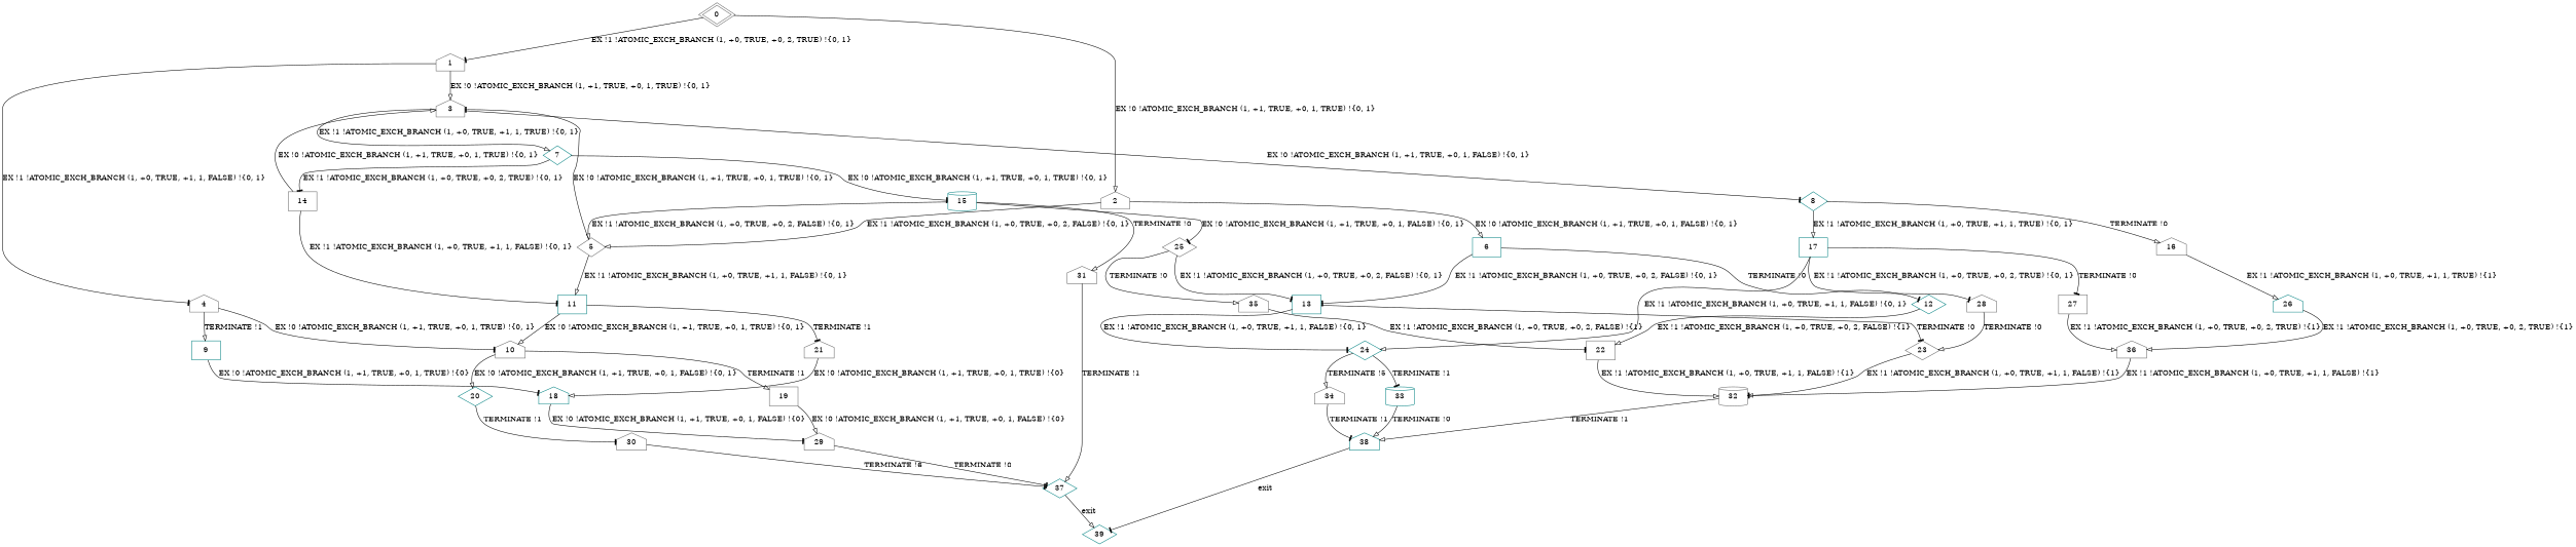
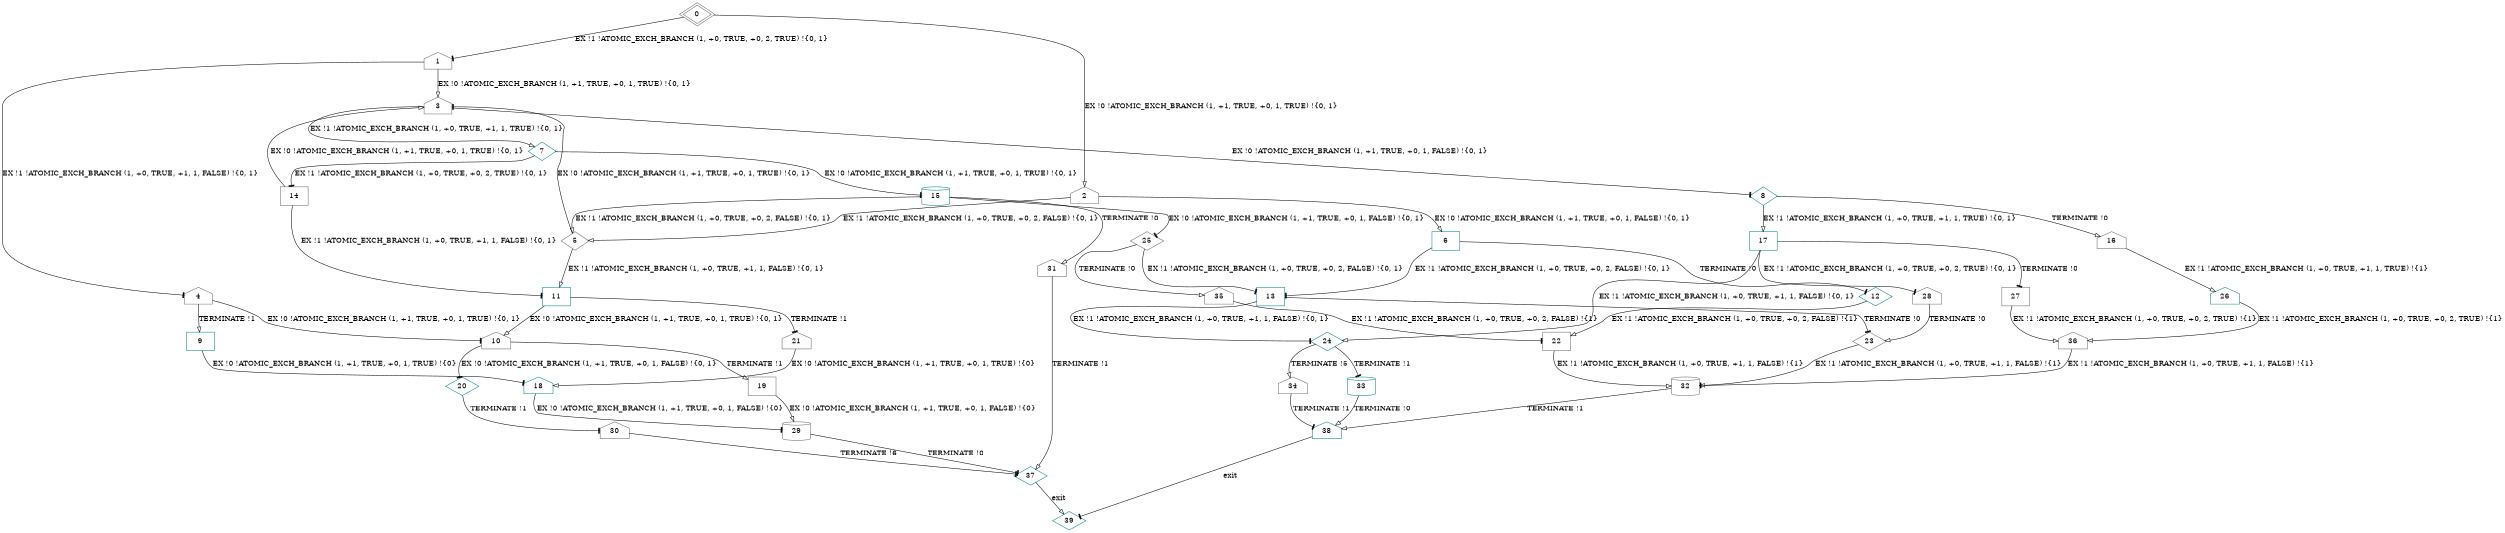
  digraph {
    node [color=gray40 shape=house]
    edge [arrowhead=onormal]
    0 [peripheries=2 shape=diamond]
    1
    2
    3
    4
    5 [shape=diamond]
    6 [color=teal shape=box]
    7 [color=teal shape=diamond]
    8 [color=teal shape=diamond]
    9 [color=teal shape=box]
    10
    11 [color=teal shape=box]
    12 [color=teal shape=diamond]
    13 [color=teal shape=box]
    14 [shape=box]
    15 [color=teal shape=cylinder]
    16
    17 [color=teal shape=box]
    18 [color=teal]
    19 [shape=box]
    20 [color=teal shape=diamond]
    21
    22 [shape=box]
    23 [shape=diamond]
    24 [color=teal shape=diamond]
    25 [shape=diamond]
    31
    26 [color=teal]
    27 [shape=box]
    28
-   29
+   29 [shape=cylinder]
    30
    32 [shape=cylinder]
    33 [color=teal shape=cylinder]
    34
    35
    36
    37 [color=teal shape=diamond]
    38 [color=teal]
    39 [color=teal shape=diamond]
    0 -> 1 [arrowhead=tee label="EX !1 !ATOMIC_EXCH_BRANCH (1, +0, TRUE, +0, 2, TRUE) !{0, 1}"]
    0 -> 2 [label="EX !0 !ATOMIC_EXCH_BRANCH (1, +1, TRUE, +0, 1, TRUE) !{0, 1}"]
    1 -> 3 [label="EX !0 !ATOMIC_EXCH_BRANCH (1, +1, TRUE, +0, 1, TRUE) !{0, 1}"]
    1 -> 4 [arrowhead=tee label="EX !1 !ATOMIC_EXCH_BRANCH (1, +0, TRUE, +1, 1, FALSE) !{0, 1}"]
    2 -> 5 [label="EX !1 !ATOMIC_EXCH_BRANCH (1, +0, TRUE, +0, 2, FALSE) !{0, 1}"]
    2 -> 6 [label="EX !0 !ATOMIC_EXCH_BRANCH (1, +1, TRUE, +0, 1, FALSE) !{0, 1}"]
    3 -> 7 [label="EX !1 !ATOMIC_EXCH_BRANCH (1, +0, TRUE, +1, 1, TRUE) !{0, 1}"]
    3 -> 8 [arrowhead=tee label="EX !0 !ATOMIC_EXCH_BRANCH (1, +1, TRUE, +0, 1, FALSE) !{0, 1}"]
    4 -> 9 [label="TERMINATE !1"]
    4 -> 10 [arrowhead=tee label="EX !0 !ATOMIC_EXCH_BRANCH (1, +1, TRUE, +0, 1, TRUE) !{0, 1}"]
    5 -> 3 [arrowhead=tee label="EX !0 !ATOMIC_EXCH_BRANCH (1, +1, TRUE, +0, 1, TRUE) !{0, 1}"]
    5 -> 11 [label="EX !1 !ATOMIC_EXCH_BRANCH (1, +0, TRUE, +1, 1, FALSE) !{0, 1}"]
    6 -> 12 [arrowhead=tee label="TERMINATE !0"]
    6 -> 13 [arrowhead=tee label="EX !1 !ATOMIC_EXCH_BRANCH (1, +0, TRUE, +0, 2, FALSE) !{0, 1}"]
    7 -> 14 [arrowhead=tee label="EX !1 !ATOMIC_EXCH_BRANCH (1, +0, TRUE, +0, 2, TRUE) !{0, 1}"]
    7 -> 15 [arrowhead=tee label="EX !0 !ATOMIC_EXCH_BRANCH (1, +1, TRUE, +0, 1, TRUE) !{0, 1}"]
    8 -> 16 [label="TERMINATE !0"]
    8 -> 17 [label="EX !1 !ATOMIC_EXCH_BRANCH (1, +0, TRUE, +1, 1, TRUE) !{0, 1}"]
    9 -> 18 [arrowhead=tee label="EX !0 !ATOMIC_EXCH_BRANCH (1, +1, TRUE, +0, 1, TRUE) !{0}"]
    10 -> 19 [label="TERMINATE !1"]
-   10 -> 20 [label="EX !0 !ATOMIC_EXCH_BRANCH (1, +1, TRUE, +0, 1, FALSE) !{0, 1}"]
+   10 -> 20 [arrowhead=tee label="EX !0 !ATOMIC_EXCH_BRANCH (1, +1, TRUE, +0, 1, FALSE) !{0, 1}"]
    11 -> 10 [label="EX !0 !ATOMIC_EXCH_BRANCH (1, +1, TRUE, +0, 1, TRUE) !{0, 1}"]
    11 -> 21 [arrowhead=tee label="TERMINATE !1"]
    12 -> 22 [label="EX !1 !ATOMIC_EXCH_BRANCH (1, +0, TRUE, +0, 2, FALSE) !{1}"]
    13 -> 23 [arrowhead=tee label="TERMINATE !0"]
    13 -> 24 [arrowhead=tee label="EX !1 !ATOMIC_EXCH_BRANCH (1, +0, TRUE, +1, 1, FALSE) !{0, 1}"]
    14 -> 3 [label="EX !0 !ATOMIC_EXCH_BRANCH (1, +1, TRUE, +0, 1, TRUE) !{0, 1}"]
    14 -> 11 [arrowhead=tee label="EX !1 !ATOMIC_EXCH_BRANCH (1, +0, TRUE, +1, 1, FALSE) !{0, 1}"]
    15 -> 5 [label="EX !1 !ATOMIC_EXCH_BRANCH (1, +0, TRUE, +0, 2, FALSE) !{0, 1}"]
    15 -> 25 [arrowhead=tee label="EX !0 !ATOMIC_EXCH_BRANCH (1, +1, TRUE, +0, 1, FALSE) !{0, 1}"]
    15 -> 31 [label="TERMINATE !0"]
    16 -> 26 [label="EX !1 !ATOMIC_EXCH_BRANCH (1, +0, TRUE, +1, 1, TRUE) !{1}"]
    17 -> 24 [label="EX !1 !ATOMIC_EXCH_BRANCH (1, +0, TRUE, +1, 1, FALSE) !{0, 1}"]
    17 -> 27 [arrowhead=tee label="TERMINATE !0"]
    17 -> 28 [arrowhead=tee label="EX !1 !ATOMIC_EXCH_BRANCH (1, +0, TRUE, +0, 2, TRUE) !{0, 1}"]
    18 -> 29 [arrowhead=tee label="EX !0 !ATOMIC_EXCH_BRANCH (1, +1, TRUE, +0, 1, FALSE) !{0}"]
    19 -> 29 [label="EX !0 !ATOMIC_EXCH_BRANCH (1, +1, TRUE, +0, 1, FALSE) !{0}"]
    20 -> 30 [arrowhead=tee label="TERMINATE !1"]
    21 -> 18 [label="EX !0 !ATOMIC_EXCH_BRANCH (1, +1, TRUE, +0, 1, TRUE) !{0}"]
    22 -> 32 [label="EX !1 !ATOMIC_EXCH_BRANCH (1, +0, TRUE, +1, 1, FALSE) !{1}"]
    23 -> 32 [label="EX !1 !ATOMIC_EXCH_BRANCH (1, +0, TRUE, +1, 1, FALSE) !{1}"]
    24 -> 33 [arrowhead=tee label="TERMINATE !1"]
    24 -> 34 [label="TERMINATE !5"]
    25 -> 13 [arrowhead=tee label="EX !1 !ATOMIC_EXCH_BRANCH (1, +0, TRUE, +0, 2, FALSE) !{0, 1}"]
    25 -> 35 [label="TERMINATE !0"]
    31 -> 37 [label="TERMINATE !1"]
    26 -> 36 [label="EX !1 !ATOMIC_EXCH_BRANCH (1, +0, TRUE, +0, 2, TRUE) !{1}"]
    27 -> 36 [label="EX !1 !ATOMIC_EXCH_BRANCH (1, +0, TRUE, +0, 2, TRUE) !{1}"]
    28 -> 23 [label="TERMINATE !0"]
    29 -> 37 [arrowhead=tee label="TERMINATE !0"]
    30 -> 37 [arrowhead=tee label="TERMINATE !6"]
    32 -> 38 [label="TERMINATE !1"]
    33 -> 38 [label="TERMINATE !0"]
    34 -> 38 [arrowhead=tee label="TERMINATE !1"]
    35 -> 22 [arrowhead=tee label="EX !1 !ATOMIC_EXCH_BRANCH (1, +0, TRUE, +0, 2, FALSE) !{1}"]
    36 -> 32 [arrowhead=tee label="EX !1 !ATOMIC_EXCH_BRANCH (1, +0, TRUE, +1, 1, FALSE) !{1}"]
    37 -> 39 [label=exit]
    38 -> 39 [arrowhead=tee label=exit]
  }
